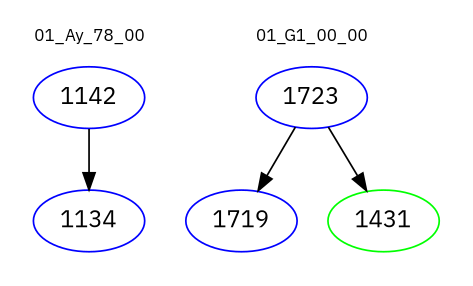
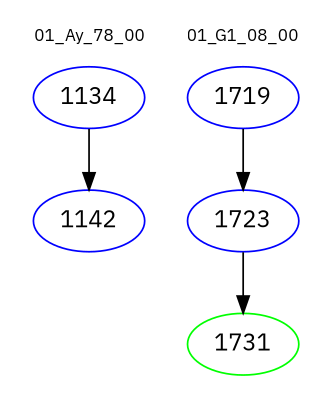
  digraph {
    fontname="IBM Plex Sans"
    node [color=blue fontname="IBM Plex Sans"]
    edge [color=black fontname="IBM Plex Sans"]
    n1 [label=1134]
    n2 [label=1142]
    n3 [label=1723]
    n4 [label=1719]
-   n5 [color=green label=1431]
+   n5 [color=green label=1731]
    subgraph cluster_1 {
      color=white
      fontsize=10
      label="01_Ay_78_00"
      n1
      n2
    }
    subgraph cluster_2 {
      color=white
      fontsize=10
-     label="01_G1_00_00"
+     label="01_G1_08_00"
      n3
      n4
      n5
    }
-   n2 -> n1
-   n3 -> n4
+   n1 -> n2
+   n4 -> n3
    n3 -> n5
  }
